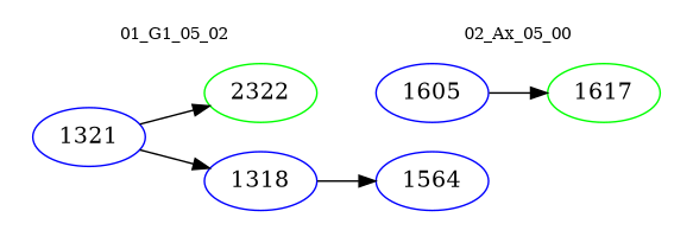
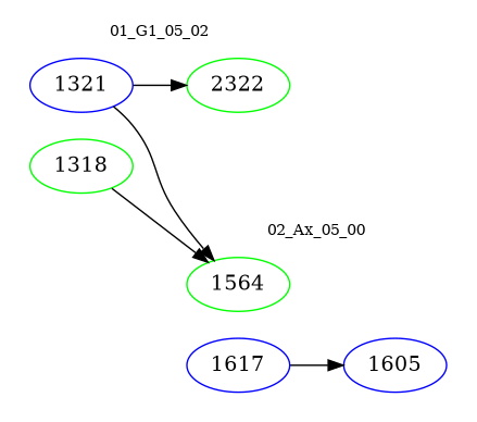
  digraph {
    rankdir=LR
    node [color=blue]
    edge [color=black]
    n1 [label=1605]
-   n2 [label=1564]
-   n3 [color=green label=1617]
+   n2 [color=green label=1564]
+   n3 [label=1617]
    n4 [label=1321]
-   n5 [label=1318]
+   n5 [color=green label=1318]
    n6 [color=green label=2322]
    subgraph cluster_1 {
      color=white
      fontsize=10
      label="02_Ax_05_00"
      n1
      n2
      n3
    }
    subgraph cluster_2 {
      color=white
      fontsize=10
      label="01_G1_05_02"
      n4
      n5
      n6
    }
-   n1 -> n3
-   n4 -> n5
+   n3 -> n1
+   n4 -> n2
    n4 -> n6
    n5 -> n2
  }
